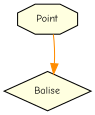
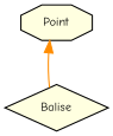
  digraph {
    rankdir=TB
    fontname="Comic Neue"
    node [color=black fillcolor=lightyellow fontname="Comic Neue" fontsize=10 style=filled]
    n1 [height=0.2 label=Point shape=octagon width=0.4]
    n2 [height=0.2 label=Balise shape=diamond width=0.4]
-   n2 -> n1 [color=darkorange dir=back fontname="Comic Neue" fontsize=10 labelfontname=Helvetica labelfontsize=10 style=solid]
+   n1 -> n2 [color=darkorange dir=back fontname="Comic Neue" fontsize=10 labelfontname=Helvetica labelfontsize=10 style=solid]
  }
